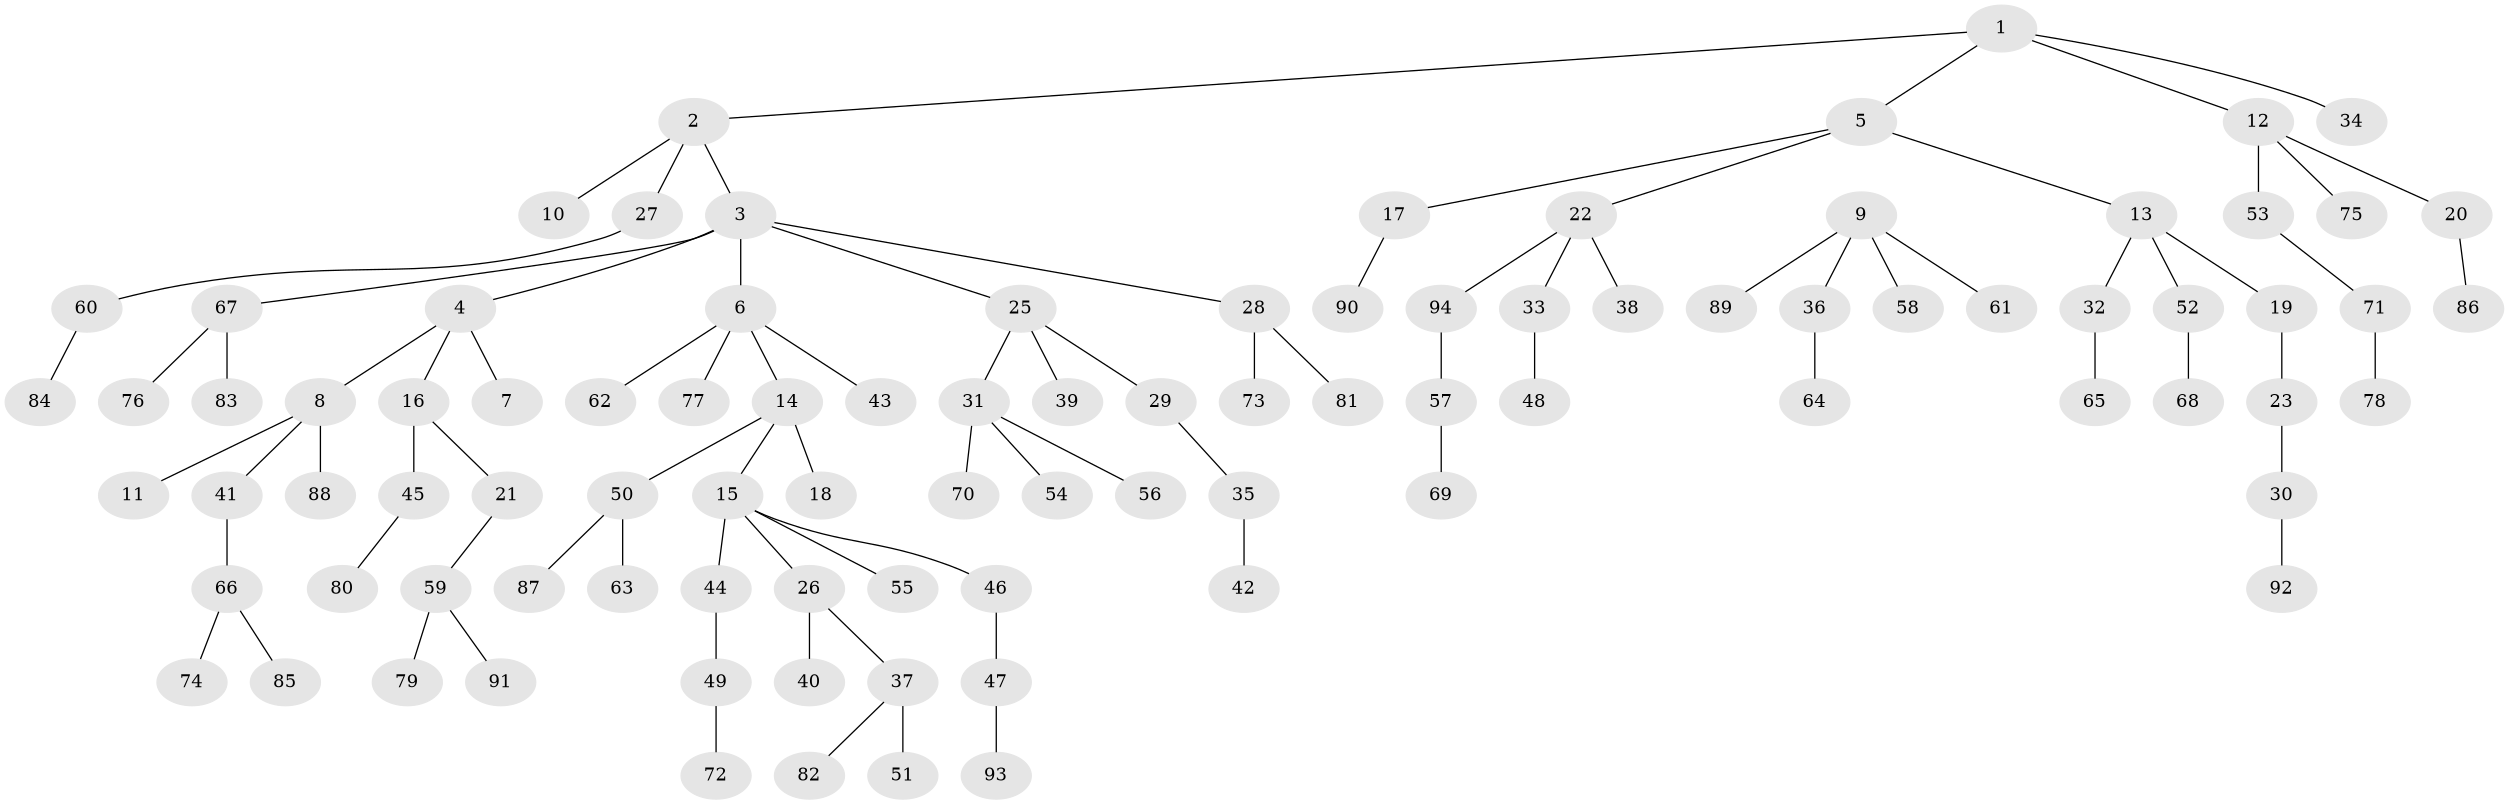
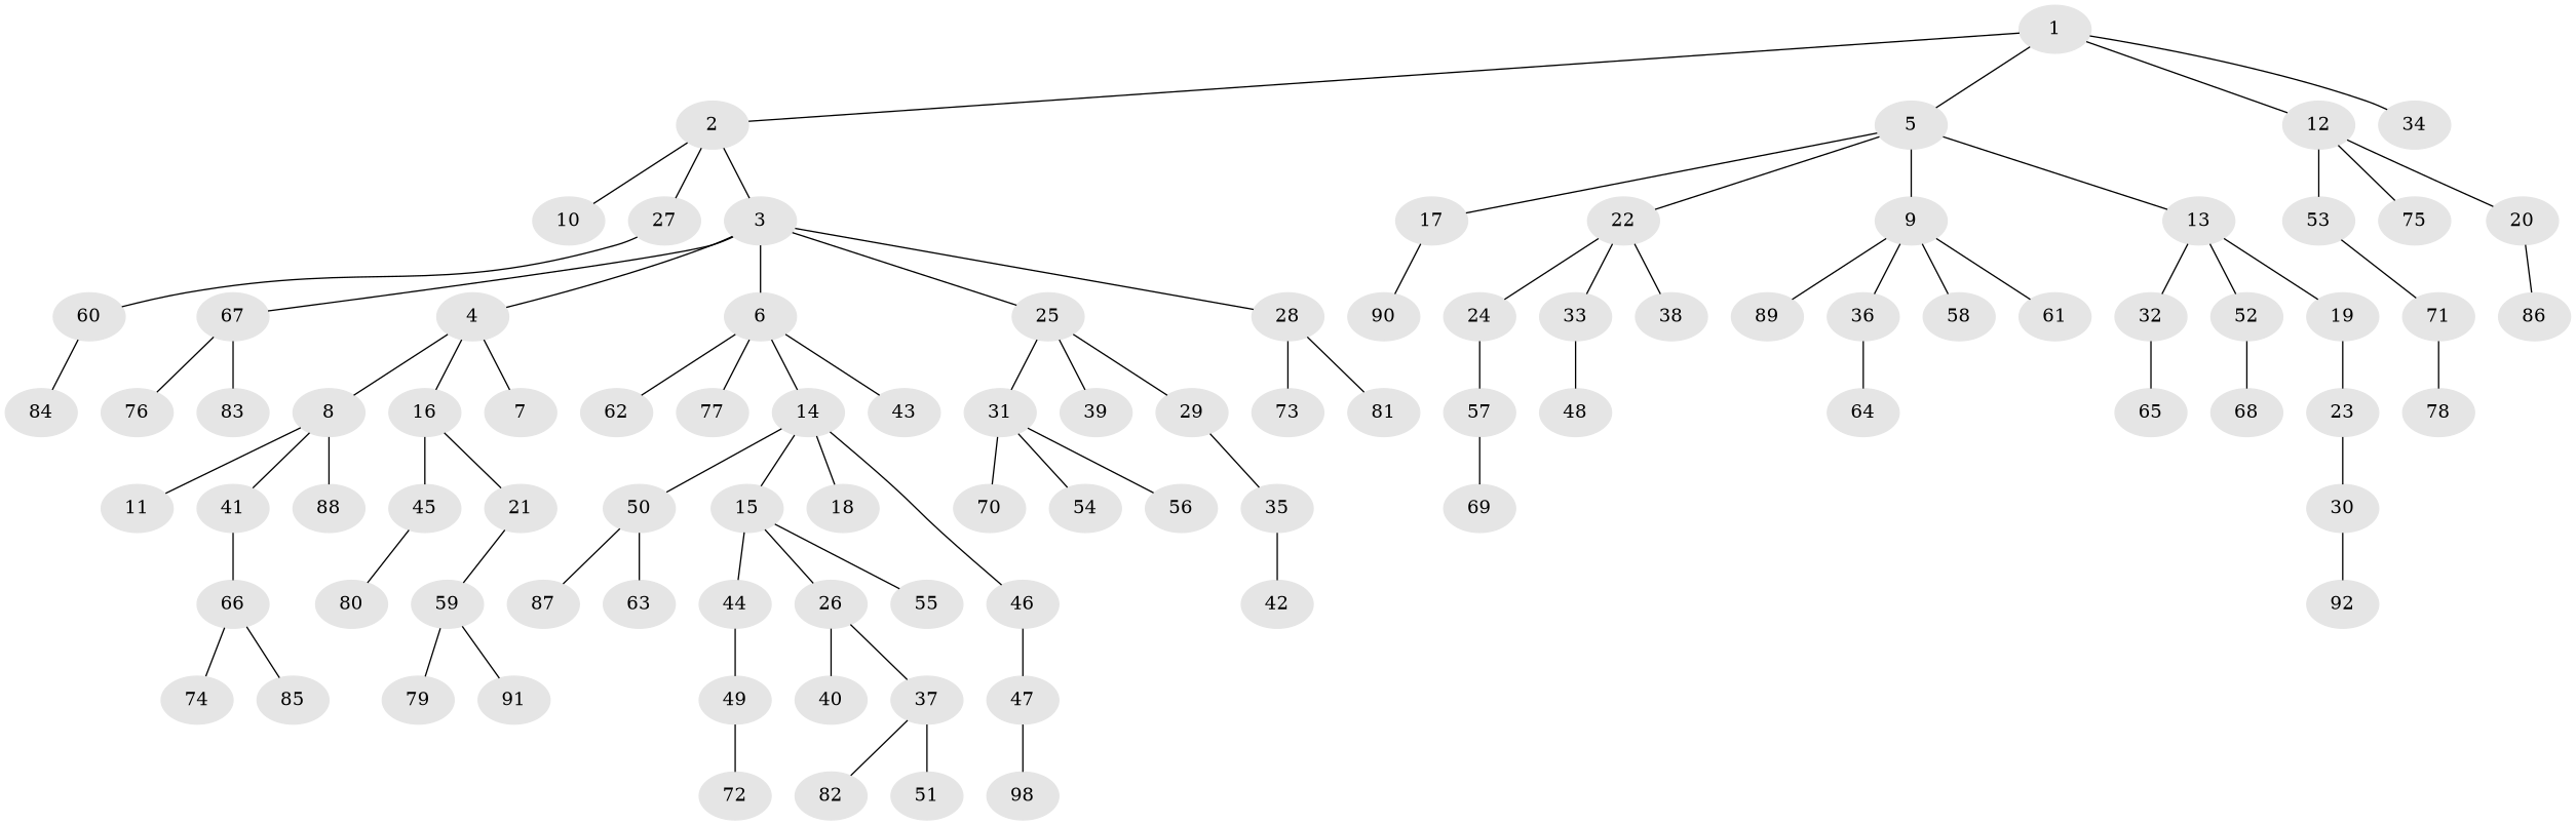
  graph {
    node [color=gray90 style=filled]
    1
    2
    5
    12
    34
    3
    10
    27
    9
    13
    17
    22
    20
    53
    75
    4
    6
    25
    28
    67
    60
    7
    8
    16
    14
    43
    62
    77
    29
    31
    39
    73
    81
    76
    83
    11
    41
    88
    21
    45
    36
    58
    61
    89
    19
    32
    52
    90
-   24 [label=94]
+   24
    33
    38
    15
    18
    50
    66
    64
    86
    71
    23
    65
    68
    44
    46
    55
    26
    63
    87
    49
    47
    59
    80
    37
    40
    30
    79
    91
    57
    48
    92
    69
    35
    54
    56
    70
    51
    82
    84
    42
    74
    85
    72
-   93
+   93 [label=98]
    78
    1 -- 2
    1 -- 5
    1 -- 12
    1 -- 34
    2 -- 3
    2 -- 10
    2 -- 27
+   5 -- 9
    5 -- 13
    5 -- 17
    5 -- 22
    12 -- 20
    12 -- 53
    12 -- 75
    3 -- 4
    3 -- 6
    3 -- 25
    3 -- 28
    3 -- 67
    27 -- 60
    9 -- 36
    9 -- 58
    9 -- 61
    9 -- 89
    13 -- 19
    13 -- 32
    13 -- 52
    17 -- 90
    22 -- 24
    22 -- 33
    22 -- 38
    20 -- 86
    53 -- 71
    4 -- 7
    4 -- 8
    4 -- 16
    6 -- 14
    6 -- 43
    6 -- 62
    6 -- 77
    25 -- 29
    25 -- 31
    25 -- 39
    28 -- 73
    28 -- 81
    67 -- 76
    67 -- 83
    60 -- 84
    8 -- 11
    8 -- 41
    8 -- 88
    16 -- 21
    16 -- 45
    14 -- 15
    14 -- 18
    14 -- 50
    29 -- 35
    31 -- 54
    31 -- 56
    31 -- 70
    41 -- 66
    21 -- 59
    45 -- 80
    36 -- 64
    19 -- 23
    32 -- 65
    52 -- 68
    24 -- 57
    33 -- 48
    15 -- 44
-   15 -- 46
+   14 -- 46
    15 -- 55
    15 -- 26
    50 -- 63
    50 -- 87
    66 -- 74
    66 -- 85
    71 -- 78
    23 -- 30
    44 -- 49
    46 -- 47
    26 -- 37
    26 -- 40
    49 -- 72
    47 -- 93
    59 -- 79
    59 -- 91
    37 -- 51
    37 -- 82
    30 -- 92
    57 -- 69
    35 -- 42
  }
